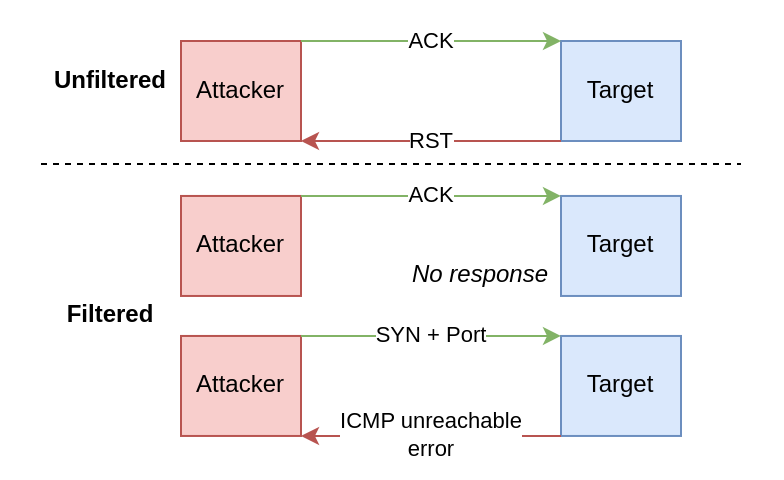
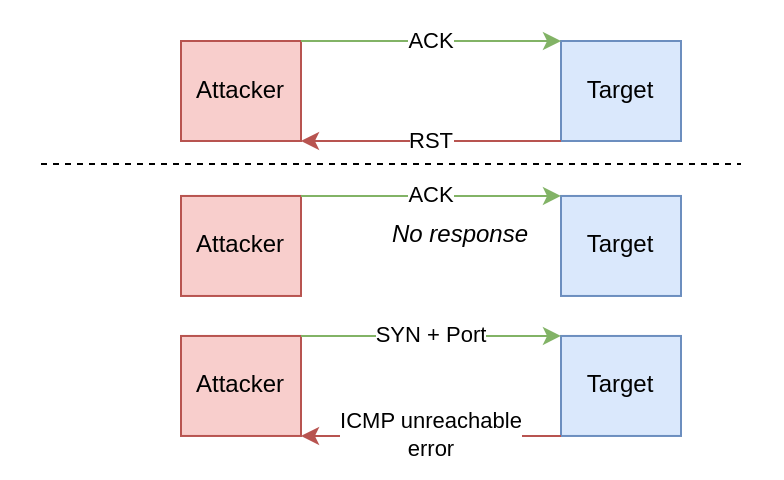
  <mxCell id="0" />
  <mxCell id="1" parent="0" />
- <mxCell id="2" value="Unfiltered" style="text;html=1;strokeColor=none;fillColor=none;align=center;verticalAlign=middle;whiteSpace=wrap;rounded=0;fontStyle=1" parent="1" vertex="1"><mxGeometry y="30.48" width="70" height="20" as="geometry" x="20" /></mxCell>
- <mxCell id="3" value="Filtered" style="text;html=1;strokeColor=none;fillColor=none;align=center;verticalAlign=middle;whiteSpace=wrap;rounded=0;fontStyle=1" parent="1" vertex="1"><mxGeometry y="147.48" width="70" height="20" as="geometry" x="20" /></mxCell>
  <mxCell id="4" value="Attacker" style="rounded=0;whiteSpace=wrap;html=1;fillColor=#f8cecc;strokeColor=#b85450;" parent="1" vertex="1"><mxGeometry x="90" y="20" width="60" height="50" as="geometry" /></mxCell>
  <mxCell id="5" value="Target" style="rounded=0;whiteSpace=wrap;html=1;fillColor=#dae8fc;strokeColor=#6c8ebf;" parent="1" vertex="1"><mxGeometry x="280" y="20" width="60" height="50" as="geometry" /></mxCell>
  <mxCell id="6" value="ACK" style="endArrow=classic;html=1;exitX=1;exitY=0;exitDx=0;exitDy=0;entryX=0;entryY=0;entryDx=0;entryDy=0;fillColor=#d5e8d4;strokeColor=#82b366;" parent="1" source="4" target="5" edge="1"><mxGeometry width="50" height="50" relative="1" as="geometry"><mxPoint x="160" y="50" as="sourcePoint" /><mxPoint x="210" y="0" as="targetPoint" /></mxGeometry></mxCell>
  <mxCell id="7" value="RST" style="endArrow=classic;html=1;entryX=1;entryY=1;entryDx=0;entryDy=0;fillColor=#f8cecc;strokeColor=#b85450;exitX=0;exitY=1;exitDx=0;exitDy=0;" parent="1" source="5" target="4" edge="1"><mxGeometry width="50" height="50" relative="1" as="geometry"><mxPoint x="151" y="100" as="sourcePoint" /><mxPoint x="220" y="60" as="targetPoint" /></mxGeometry></mxCell>
  <mxCell id="8" value="Attacker" style="rounded=0;whiteSpace=wrap;html=1;fillColor=#f8cecc;strokeColor=#b85450;" parent="1" vertex="1"><mxGeometry x="90" y="97.48" width="60" height="50" as="geometry" /></mxCell>
  <mxCell id="9" value="Target" style="rounded=0;whiteSpace=wrap;html=1;fillColor=#dae8fc;strokeColor=#6c8ebf;" parent="1" vertex="1"><mxGeometry x="280" y="97.48" width="60" height="50" as="geometry" /></mxCell>
  <mxCell id="10" value="ACK" style="endArrow=classic;html=1;exitX=1;exitY=0;exitDx=0;exitDy=0;entryX=0;entryY=0;entryDx=0;entryDy=0;fillColor=#d5e8d4;strokeColor=#82b366;" parent="1" source="8" target="9" edge="1"><mxGeometry width="50" height="50" relative="1" as="geometry"><mxPoint x="160" y="127.48" as="sourcePoint" /><mxPoint x="210" y="77.48" as="targetPoint" /></mxGeometry></mxCell>
  <mxCell id="11" value="" style="endArrow=none;dashed=1;html=1;" parent="1" edge="1"><mxGeometry width="50" height="50" relative="1" as="geometry"><mxPoint y="81.48" as="sourcePoint" x="20" /><mxPoint x="370" y="81.48" as="targetPoint" /></mxGeometry></mxCell>
  <mxCell id="12" value="Attacker" style="rounded=0;whiteSpace=wrap;html=1;fillColor=#f8cecc;strokeColor=#b85450;" parent="1" vertex="1"><mxGeometry x="90" y="167.48" width="60" height="50" as="geometry" /></mxCell>
  <mxCell id="13" value="Target" style="rounded=0;whiteSpace=wrap;html=1;fillColor=#dae8fc;strokeColor=#6c8ebf;" parent="1" vertex="1"><mxGeometry x="280" y="167.48" width="60" height="50" as="geometry" /></mxCell>
  <mxCell id="14" value="SYN + Port" style="endArrow=classic;html=1;exitX=1;exitY=0;exitDx=0;exitDy=0;entryX=0;entryY=0;entryDx=0;entryDy=0;fillColor=#d5e8d4;strokeColor=#82b366;" parent="1" source="12" target="13" edge="1"><mxGeometry width="50" height="50" relative="1" as="geometry"><mxPoint x="160" y="197.48" as="sourcePoint" /><mxPoint x="210" y="147.48" as="targetPoint" /></mxGeometry></mxCell>
  <mxCell id="15" value="ICMP unreachable&lt;br&gt;error" style="endArrow=classic;html=1;entryX=1;entryY=1;entryDx=0;entryDy=0;fillColor=#f8cecc;strokeColor=#b85450;exitX=0;exitY=1;exitDx=0;exitDy=0;" parent="1" source="13" target="12" edge="1"><mxGeometry width="50" height="50" relative="1" as="geometry"><mxPoint x="180" y="200" as="sourcePoint" /><mxPoint x="220" y="207.48" as="targetPoint" /></mxGeometry></mxCell>
- <mxCell id="16" value="No response" style="text;html=1;strokeColor=none;fillColor=none;align=center;verticalAlign=middle;whiteSpace=wrap;rounded=0;fontStyle=2" parent="1" vertex="1"><mxGeometry x="200" y="127.48" width="80" height="20" as="geometry" /></mxCell>
+ <mxCell id="16" value="No response" style="text;html=1;strokeColor=none;fillColor=none;align=center;verticalAlign=middle;whiteSpace=wrap;rounded=0;fontStyle=2" parent="1" vertex="1"><mxGeometry x="190" y="107.48" width="80" height="20" as="geometry" /></mxCell>
